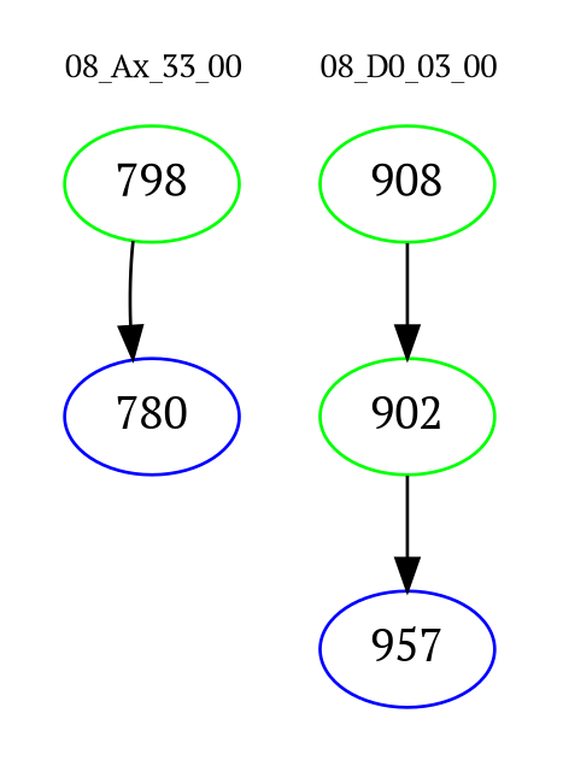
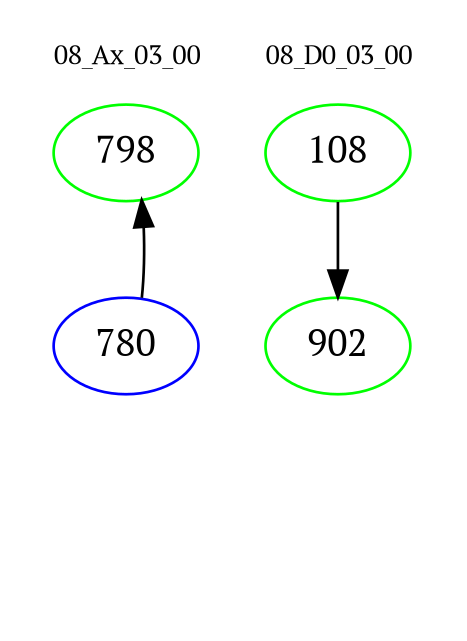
  digraph {
    fontname="PT Serif"
    node [color=green fontname="PT Serif"]
    edge [color=black fontname="PT Serif"]
    n1 [label=798]
    n2 [color=blue label=780]
-   n3 [label=908]
+   n3 [label=108]
    n4 [label=902]
-   n5 [color=blue label=957]
    subgraph cluster_1 {
      color=white
      fontsize=10
-     label="08_Ax_33_00"
+     label="08_Ax_03_00"
      n1
      n2
    }
    subgraph cluster_2 {
      color=white
      fontsize=10
      label="08_D0_03_00"
      n3
      n4
-     n5
    }
-   n1 -> n2
+   n2 -> n1
    n3 -> n4
-   n4 -> n5
  }
